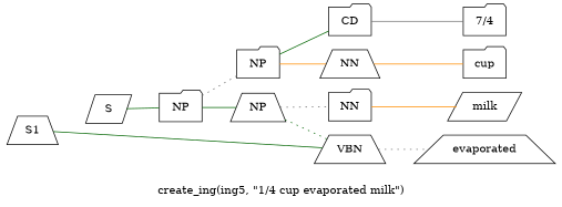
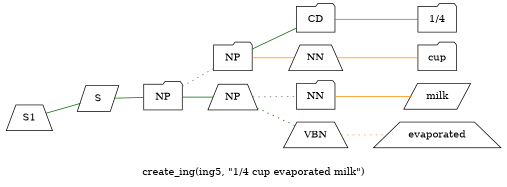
  graph {
    label="create_ing(ing5, \"1/4 cup evaporated milk\")"
    rankdir=LR
    node [shape=folder]
    edge [color=darkgreen style=solid]
    n1 [label=S1 shape=trapezium]
    n2 [label=S shape=parallelogram]
    n3 [label=NP]
    n4 [label=NP]
    n5 [label=NP shape=trapezium]
    n6 [label=CD]
    n7 [label=NN shape=trapezium]
    n8 [label=VBN shape=trapezium]
    n9 [label=NN]
-   n10 [label="7/4"]
+   n10 [label="1/4"]
    n11 [label=cup]
    n12 [label=evaporated shape=trapezium]
    n13 [label=milk shape=parallelogram]
-   n1 -- n8
+   n1 -- n2
    n2 -- n3
    n3 -- n4 [color=gray40 style=dotted]
    n3 -- n5
    n4 -- n6
    n4 -- n7 [color=darkorange]
    n5 -- n8 [style=dotted]
    n5 -- n9 [color=gray40 style=dotted]
    n6 -- n10 [color=gray40]
    n7 -- n11 [color=darkorange]
-   n8 -- n12 [color=gray40 style=dotted]
+   n8 -- n12 [color=darkorange style=dotted]
    n9 -- n13 [color=darkorange]
  }
